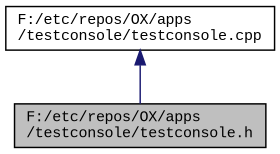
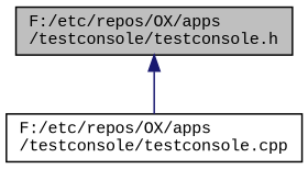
  digraph {
    fontname="Liberation Mono"
    node [color=black fontname="Liberation Mono" fontsize=10 shape=record style=filled]
    n1 [fillcolor=grey75 fontcolor=black height=0.2 label="F:/etc/repos/OX/apps\l/testconsole/testconsole.h" width=0.4]
    n2 [fillcolor=white height=0.2 label="F:/etc/repos/OX/apps\l/testconsole/testconsole.cpp" width=0.4]
-   n2 -> n1 [color=midnightblue dir=back fontname="Liberation Mono" fontsize=10 labelfontname=Helvetica labelfontsize=10 style=solid]
+   n1 -> n2 [color=midnightblue dir=back fontname="Liberation Mono" fontsize=10 labelfontname=Helvetica labelfontsize=10 style=solid]
  }
